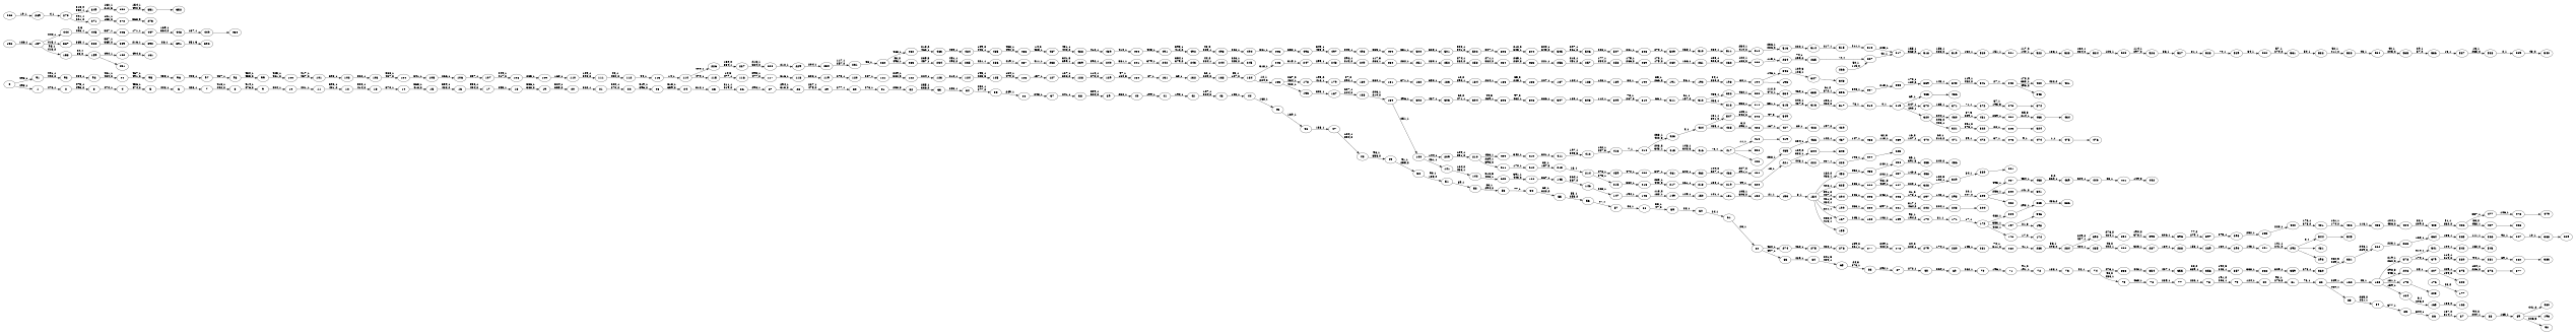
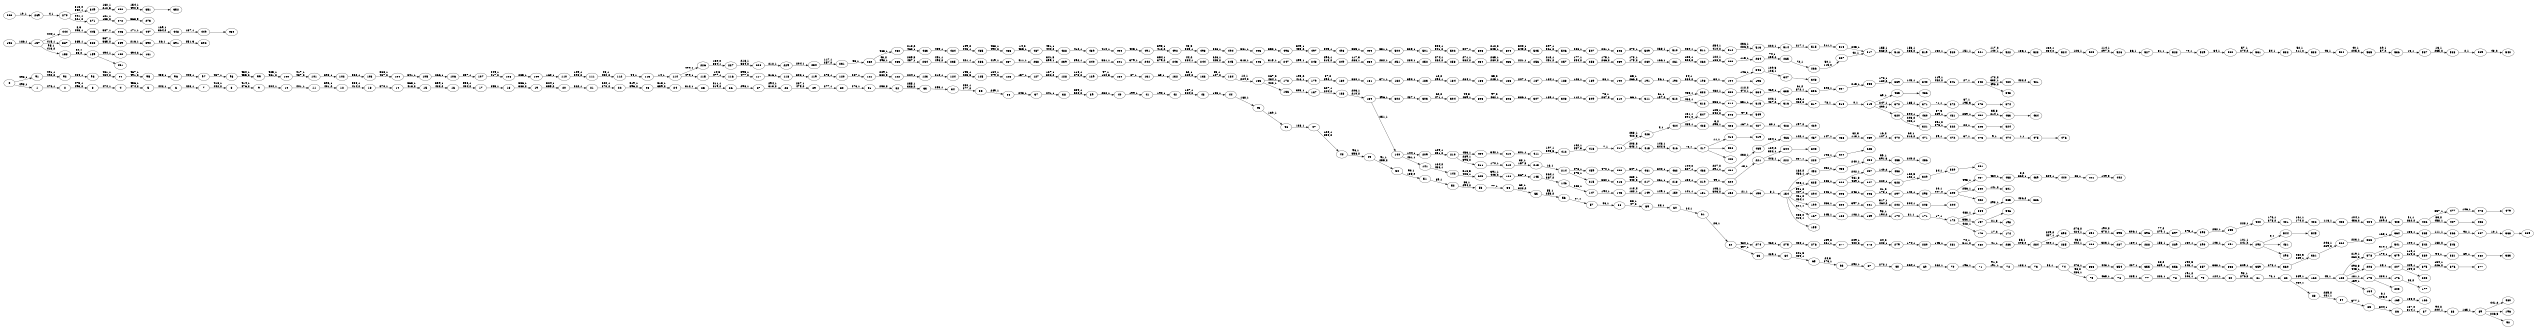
  digraph {
    rankdir=LR
    548
    549
    547
    544
    545
    542
    543
    541
    539
    540
    538
    537
    536
    535
    534
    533
    532
    531
    530
    529
    528
    527
    526
    525
    524
    523
    522
    521
    520
    519
    518
    517
    516
    515
    514
    513
    512
    511
    510
    509
    508
    507
    506
    505
    504
    503
    502
    501
    500
    499
    498
    497
    496
    495
    494
    493
    492
    491
    490
    489
    488
    487
    486
    485
    484
    483
    482
    478
    479
    477
    475
    476
    474
    473
    472
    471
    470
    469
    468
    467
    466
    465
    464
    463
    462
    461
    460
    459
    457
    458
    455
    456
    454
    453
    452
    449
    450
    448
    447
    446
    445
    444
    441
    442
    440
    439
    438
    437
    435
    436
    433
    434
    432
    431
    430
    428
    429
    427
    426
    425
    424
    423
    420
    421
    418
    419
    417
    550
    443
    416
    415
    414
    413
    412
    411
    410
    409
    407
    408
    406
    405
    404
    403
    402
    401
    400
    399
    398
    397
    396
    395
    394
    393
    391
    392
    390
    389
    388
    387
    385
    386
    384
    382
    383
    381
    380
    379
    378
    376
    377
    375
    373
    374
    372
    371
    370
    368
    369
    367
    366
    365
    364
    363
    362
    361
    360
    359
    358
    357
    356
    355
    354
    353
    351
    352
    350
    349
    347
    348
    346
    344
    345
    342
    343
    341
    340
    339
    338
    337
    336
    335
    334
    333
    332
    330
    331
    329
    328
    327
    326
    325
    323
    324
    322
    321
    320
    319
    318
    317
    316
    315
    314
    313
    312
    311
    310
    309
    308
    307
    306
    305
    304
    303
    302
    300
    301
    299
    422
    298
    297
    296
    295
    294
    292
    481
    293
    291
    290
    289
    288
    287
    286
    285
    284
    283
    282
    281
    280
    279
    278
    277
    276
    275
    274
    272
    273
    271
    270
    269
    268
    267
    266
    265
    264
    263
    262
    261
    260
    259
    258
    257
    256
    255
    254
    253
    252
    251
    250
    249
    248
    247
    246
    245
    244
    243
    242
    241
    240
    239
    238
    237
    236
    235
    234
    233
    232
    231
    230
    229
    228
    227
    226
    224
    225
    223
    222
    221
    220
    219
    218
    217
    216
    215
    214
    213
    212
    211
    210
    209
    207
    208
    206
    203
    204
    202
    201
    200
    199
    197
    546
    198
    194
    195
    193
    192
    191
    190
    189
    188
    187
    186
    185
    184
    183
    182
    181
    180
    179
    178
    176
    177
    175
    205
    173
    174
    172
    171
    170
    169
    168
    167
    165
    166
    164
    163
    162
    160
    161
    159
    451
    158
    157
    156
    154
    155
    153
    152
    151
    150
    149
    148
    147
    146
    145
    144
    n406 [label=643]
    142
    141
    140
    139
    138
    137
    136
    135
    134
    133
    132
    131
    130
    129
    128
    127
    126
    125
    124
    123
    122
    121
    120
    119
    118
    117
    116
    115
    114
    113
    112
    111
    110
    109
    108
    107
    106
    105
    104
    103
    102
    101
    100
    99
    98
    97
    96
    95
    94
    93
    92
    91
    89
    480
    196
    90
    88
    87
    86
    85
    84
    83
    82
    81
    80
    79
    78
    77
    76
    75
    74
    73
    72
    71
    70
    69
    68
    67
    66
    65
    64
    63
    62
    61
    60
    59
    58
    57
    56
    55
    54
    53
    52
    51
    50
    49
    48
    47
    46
    45
    44
    43
    42
    41
    40
    39
    38
    37
    36
    35
    34
    33
    32
    31
    30
    29
    28
    27
    26
    25
    24
    23
    22
    21
    20
    19
    18
    17
    16
    15
    14
    13
    12
    11
    10
    9
    8
    7
    6
    5
    4
    3
    2
    1
    0
    548 -> 549 [label="97,3"]
    547 -> 548 [label="125,1\n342,2"]
    544 -> 545
    542 -> 543 [label="168,2"]
    541 -> 542 [label="100,1"]
    539 -> 540 [label="43,2"]
    538 -> 539 [label="2,1"]
    537 -> 538 [label="13,1\n235,2"]
    536 -> 537 [label="15,1"]
    535 -> 536 [label="29,1\n57,2"]
    534 -> 535 [label="40,1\n205,2"]
    533 -> 534 [label="43,1"]
    532 -> 533 [label="52,1\n211,2"]
    531 -> 532 [label="54,1"]
    530 -> 531 [label="57,1\n270,2"]
    529 -> 530 [label="64,1"]
    528 -> 529 [label="79,1"]
    527 -> 528 [label="81,1"]
    526 -> 527 [label="86,1"]
    525 -> 526 [label="114,1\n297,2"]
    524 -> 525 [label="123,1"]
    523 -> 524 [label="132,1\n254,2"]
    522 -> 523 [label="136,1"]
    521 -> 522 [label="117,2\n140,1"]
    520 -> 521 [label="151,1"]
    519 -> 520 [label="152,1"]
    518 -> 519 [label="153,1\n236,2"]
    517 -> 518 [label="155,1\n368,2"]
    516 -> 517 [label="205,1"]
    515 -> 516 [label="211,1"]
    514 -> 515 [label="217,1"]
    513 -> 514 [label="222,1"]
    512 -> 513 [label="236,1\n286,2"]
    511 -> 512 [label="254,1\n410,2"]
    510 -> 511 [label="260,1"]
    509 -> 510 [label="268,1"]
    508 -> 509 [label="270,1"]
    507 -> 508 [label="281,1"]
    506 -> 507 [label="286,1"]
    505 -> 506 [label="297,1\n361,2"]
    504 -> 505 [label="300,1\n345,2"]
    503 -> 504 [label="212,2\n305,1"]
    502 -> 503 [label="307,1"]
    501 -> 502 [label="308,1\n341,2"]
    500 -> 501 [label="325,1"]
    499 -> 500 [label="331,1"]
    498 -> 499 [label="335,1"]
    497 -> 498 [label="345,1"]
    496 -> 497 [label="349,1\n435,2"]
    495 -> 496 [label="352,1"]
    494 -> 495 [label="361,1"]
    493 -> 494 [label="366,1"]
    492 -> 493 [label="48,3\n385,1"]
    491 -> 492 [label="393,1\n412,2"]
    490 -> 491 [label="405,1"]
    489 -> 490 [label="410,1"]
    488 -> 489 [label="412,1"]
    487 -> 488 [label="431,1\n440,2"]
    486 -> 487 [label="14,2\n435,1"]
    485 -> 486 [label="438,1\n490,2"]
    484 -> 485 [label="109,2\n446,1"]
    483 -> 484 [label="459,1"]
    482 -> 483 [label="218,2\n462,1"]
    478 -> 479
    477 -> 478 [label="106,1"]
    475 -> 476
    474 -> 475 [label="1,1"]
    473 -> 474 [label="9,1"]
    472 -> 473 [label="37,1"]
    471 -> 472 [label="59,1"]
    470 -> 471 [label="60,1\n316,2"]
    469 -> 470 [label="16,2\n107,1"]
    468 -> 469 [label="62,3\n113,1"]
    467 -> 468 [label="147,1"]
    466 -> 467 [label="142,1"]
    465 -> 466 [label="234,1"]
    464 -> 465 [label="238,1"]
    463 -> 464 [label="227,2\n291,1"]
    462 -> 463 [label="144,2\n327,1"]
    461 -> 462 [label="340,1"]
    460 -> 461 [label="347,1"]
    459 -> 460 [label="470,1"]
    457 -> 458 [label="149,2"]
    455 -> 456 [label="240,2"]
    454 -> 455 [label="99,1\n391,3"]
    453 -> 454 [label="240,1"]
    452 -> 453 [label="452,1"]
    449 -> 450
    448 -> 449 [label="137,1"]
    447 -> 448 [label="169,1\n364,2"]
    446 -> 447 [label="171,1"]
    445 -> 446 [label="387,1"]
    444 -> 445 [label="8,3\n408,1"]
    441 -> 442 [label="149,3"]
    440 -> 441 [label="63,1"]
    439 -> 440 [label="329,1"]
    438 -> 439 [label="8,2\n360,1"]
    437 -> 438 [label="454,1"]
    435 -> 436
    433 -> 434
    432 -> 433 [label="35,3\n214,1"]
    431 -> 432 [label="259,1"]
    430 -> 431 [label="87,3\n339,1"]
    428 -> 429 [label="197,2"]
    427 -> 428 [label="80,1"]
    426 -> 427 [label="167,1"]
    425 -> 426 [label="3,2\n295,1"]
    424 -> 547 [label="131,1\n301,2"]
    424 -> 425 [label="485,1"]
    423 -> 424 [label="3,1"]
    420 -> 421 [label="422,2"]
    418 -> 419
    417 -> 418 [label="11,1"]
    417 -> 550
    417 -> 443
    416 -> 417 [label="75,1"]
    415 -> 416 [label="148,1\n342,3"]
    414 -> 423 [label="233,1\n422,3"]
    414 -> 415 [label="203,3\n343,1"]
    413 -> 414 [label="7,1"]
    412 -> 413 [label="102,1\n257,3"]
    411 -> 412 [label="197,1\n395,3"]
    410 -> 411 [label="301,1"]
    409 -> 410 [label="342,1"]
    407 -> 408
    406 -> 477 [label="357,1"]
    406 -> 407 [label="83,2\n458,1"]
    405 -> 406 [label="51,1\n232,2"]
    404 -> 405 [label="82,1\n209,2"]
    403 -> 404 [label="104,1\n456,2"]
    402 -> 403 [label="116,1"]
    401 -> 402 [label="161,1\n174,2"]
    400 -> 401 [label="176,1\n378,2"]
    399 -> 400 [label="228,1"]
    398 -> 399 [label="252,1"]
    397 -> 398 [label="275,1"]
    396 -> 397 [label="77,2\n279,1"]
    395 -> 396 [label="306,1"]
    394 -> 395 [label="190,2\n378,1"]
    393 -> 394 [label="276,2\n424,1"]
    391 -> 392 [label="251,3"]
    390 -> 391 [label="26,1"]
    389 -> 390 [label="216,1"]
    388 -> 389 [label="337,1\n365,2"]
    387 -> 388 [label="365,1"]
    385 -> 386 [label="436,2"]
    384 -> 385 [label="293,1"]
    382 -> 383
    381 -> 382 [label="39,1"]
    380 -> 381 [label="94,1"]
    379 -> 380 [label="110,1\n219,2"]
    378 -> 541 [label="310,1"]
    378 -> 379 [label="179,1"]
    376 -> 377
    375 -> 376 [label="134,1\n226,2"]
    373 -> 374
    372 -> 373 [label="67,1\n195,3"]
    371 -> 372 [label="71,1"]
    370 -> 371 [label="165,1"]
    368 -> 369
    367 -> 368 [label="10,1"]
    366 -> 367 [label="92,1"]
    365 -> 366 [label="111,1"]
    364 -> 365 [label="135,1"]
    363 -> 364 [label="163,1"]
    362 -> 363 [label="223,1"]
    361 -> 362 [label="246,1\n269,2"]
    360 -> 361 [label="232,3\n269,1"]
    359 -> 360 [label="278,1"]
    358 -> 359 [label="309,1"]
    357 -> 358 [label="338,1"]
    356 -> 357 [label="190,3\n348,1"]
    355 -> 356 [label="28,2\n389,1"]
    354 -> 355 [label="407,1"]
    353 -> 354 [label="443,1"]
    351 -> 352
    350 -> 351 [label="154,1\n490,3"]
    349 -> 350 [label="162,1\n212,3"]
    347 -> 348
    346 -> 347 [label="109,3\n126,1"]
    344 -> 345
    342 -> 420 [label="172,2\n333,1"]
    342 -> 343 [label="496,2"]
    341 -> 342 [label="27,1"]
    340 -> 341 [label="119,1\n482,2"]
    339 -> 340 [label="143,1"]
    338 -> 339 [label="172,1\n180,2"]
    337 -> 338 [label="215,1"]
    336 -> 337 [label="328,1"]
    335 -> 336 [label="61,2\n372,1"]
    334 -> 335 [label="469,1"]
    333 -> 334 [label="112,2\n472,1"]
    332 -> 333 [label="482,1"]
    330 -> 331
    329 -> 330 [label="84,1"]
    328 -> 329 [label="182,3\n192,1"]
    327 -> 328 [label="220,1"]
    326 -> 457 [label="202,1"]
    326 -> 327 [label="461,3\n489,1"]
    325 -> 326 [label="383,1"]
    323 -> 324
    322 -> 323 [label="22,1"]
    321 -> 322 [label="351,2\n373,1"]
    320 -> 430 [label="394,1"]
    320 -> 321 [label="203,2\n406,1"]
    319 -> 435 [label="69,1"]
    319 -> 370 [label="247,1"]
    319 -> 320 [label="499,1"]
    318 -> 319 [label="0,1"]
    317 -> 318 [label="78,1"]
    316 -> 317 [label="156,1\n468,2"]
    315 -> 316 [label="242,1\n487,2"]
    314 -> 315 [label="351,1"]
    313 -> 314 [label="358,1"]
    312 -> 332 [label="483,1"]
    312 -> 313 [label="468,1"]
    311 -> 312 [label="61,1\n157,2"]
    310 -> 311 [label="66,1"]
    309 -> 310 [label="73,1\n267,3"]
    308 -> 309 [label="112,1"]
    307 -> 308 [label="180,1"]
    306 -> 307 [label="386,1"]
    305 -> 306 [label="97,2\n432,1"]
    304 -> 305 [label="44,3\n439,1"]
    303 -> 304 [label="62,2\n471,1"]
    302 -> 303 [label="487,1"]
    300 -> 301 [label="141,2"]
    299 -> 437 [label="495,1"]
    299 -> 300 [label="256,1"]
    299 -> 422
    298 -> 299 [label="20,1\n447,2"]
    297 -> 298 [label="142,1"]
    296 -> 297 [label="21,2\n178,1"]
    295 -> 296 [label="248,1"]
    294 -> 295 [label="346,1"]
    292 -> 544 [label="5,1"]
    292 -> 481
    292 -> 293
    291 -> 292 [label="101,1\n241,2"]
    290 -> 291 [label="103,1"]
    289 -> 290 [label="130,1"]
    288 -> 289 [label="158,1"]
    287 -> 288 [label="189,1"]
    286 -> 287 [label="323,1"]
    285 -> 286 [label="46,2\n402,1"]
    284 -> 393 [label="249,2\n427,1"]
    284 -> 285 [label="420,1"]
    283 -> 284 [label="36,1\n298,2"]
    282 -> 283 [label="41,1"]
    281 -> 282 [label="70,1\n311,2"]
    280 -> 281 [label="145,1"]
    279 -> 280 [label="174,1"]
    278 -> 279 [label="24,2\n208,1"]
    277 -> 278 [label="209,1\n400,2"]
    276 -> 277 [label="139,2\n231,1"]
    275 -> 276 [label="400,1"]
    274 -> 275 [label="460,1"]
    272 -> 273 [label="368,3"]
    271 -> 272 [label="121,1\n133,2"]
    270 -> 349 [label="318,2\n362,1"]
    270 -> 271 [label="201,1\n221,2"]
    269 -> 270 [label="4,1"]
    268 -> 269 [label="19,1"]
    267 -> 517 [label="42,1"]
    266 -> 267 [label="50,1\n115,2"]
-   265 -> 267 [label="72,1"]
+   265 -> 266 [label="72,1"]
    264 -> 265 [label="74,1\n299,2"]
    263 -> 264 [label="115,1"]
    262 -> 263 [label="122,1\n166,2"]
    261 -> 262 [label="133,1\n326,2"]
    260 -> 261 [label="166,1"]
    259 -> 260 [label="173,1\n175,2"]
    258 -> 259 [label="175,1\n266,2"]
    257 -> 258 [label="177,1\n354,2"]
    256 -> 257 [label="213,1\n451,2"]
    255 -> 256 [label="221,1"]
    254 -> 255 [label="265,1\n280,2"]
    253 -> 254 [label="271,1\n382,2"]
    252 -> 253 [label="274,1\n282,2"]
    251 -> 252 [label="280,1"]
    250 -> 251 [label="282,1"]
    249 -> 250 [label="117,3\n288,1"]
    248 -> 249 [label="296,1\n315,2"]
    247 -> 248 [label="299,1"]
    246 -> 247 [label="315,1"]
-   134 -> 246 [label="318,1"]
+   245 -> 246 [label="318,1"]
    244 -> 245 [label="326,1\n425,2"]
    243 -> 244 [label="44,2\n334,1"]
    242 -> 243 [label="354,1\n379,2"]
    241 -> 242 [label="379,1"]
    240 -> 241 [label="381,1"]
    239 -> 240 [label="392,1"]
    238 -> 239 [label="341,3\n399,1"]
    237 -> 238 [label="411,1"]
    236 -> 237 [label="419,1"]
    235 -> 236 [label="421,1"]
    234 -> 235 [label="451,1\n498,2"]
    233 -> 234 [label="235,3\n457,1"]
    232 -> 482 [label="463,1"]
    232 -> 233 [label="48,2\n498,1"]
    231 -> 232 [label="53,1"]
    230 -> 231 [label="117,1\n257,2"]
    229 -> 230 [label="204,1"]
    228 -> 229 [label="212,1"]
    227 -> 228 [label="218,1\n384,2"]
    226 -> 227 [label="160,2\n384,1"]
    224 -> 225
    223 -> 224 [label="198,1"]
    222 -> 223 [label="237,1"]
    221 -> 344 [label="129,2\n332,1"]
    221 -> 222 [label="448,1"]
    220 -> 221 [label="18,1"]
    219 -> 220 [label="49,1"]
    218 -> 219 [label="150,1"]
    217 -> 218 [label="261,1"]
    216 -> 217 [label="283,1\n440,3"]
    215 -> 216 [label="330,1"]
    214 -> 459 [label="478,1"]
    214 -> 215 [label="375,1"]
    213 -> 214 [label="16,1"]
    212 -> 213 [label="38,1\n157,3"]
    211 -> 212 [label="170,1"]
    210 -> 409 [label="453,1"]
    210 -> 211 [label="289,1\n395,2"]
    209 -> 210 [label="129,1\n251,2"]
    207 -> 375 [label="449,1"]
    207 -> 208 [label="199,2"]
    206 -> 207 [label="25,1"]
    203 -> 204
    202 -> 203 [label="304,1"]
    201 -> 202 [label="317,1\n464,2"]
    200 -> 201 [label="397,1"]
    199 -> 200 [label="433,1"]
    197 -> 546
    197 -> 198 [label="21,3"]
    194 -> 346 [label="146,1"]
    194 -> 195
    193 -> 194 [label="30,1"]
    192 -> 193 [label="34,1\n380,2"]
    191 -> 192 [label="56,1"]
    190 -> 191 [label="85,1\n266,3"]
    189 -> 190 [label="88,1"]
    188 -> 189 [label="128,1"]
    187 -> 188 [label="184,1"]
    186 -> 187 [label="207,1"]
    185 -> 186 [label="35,2\n225,1"]
    184 -> 185 [label="284,1"]
    183 -> 184 [label="12,2\n290,1"]
    182 -> 183 [label="350,1"]
    181 -> 182 [label="371,1"]
    180 -> 181 [label="380,1"]
    179 -> 180 [label="87,2\n390,1"]
    178 -> 179 [label="195,2\n416,1"]
    176 -> 177 [label="23,2"]
+   175 -> 176 [label="230,1"]
    175 -> 205
    173 -> 174 [label="17,2"]
    172 -> 384 [label="488,1"]
    172 -> 197 [label="353,1"]
    172 -> 173 [label="428,1"]
    171 -> 172 [label="17,1"]
    170 -> 171 [label="31,1"]
    169 -> 170 [label="98,1\n194,2"]
    168 -> 169 [label="108,1"]
    167 -> 168 [label="245,1"]
    165 -> 166 [label="188,2"]
    164 -> 165 [label="6,1\n206,2"]
    163 -> 378 [label="219,1\n262,2"]
    163 -> 206 [label="298,3\n445,1"]
    163 -> 175 [label="181,1"]
    163 -> 164 [label="159,1"]
    162 -> 163 [label="45,1"]
    160 -> 161 [label="494,2"]
    159 -> 160 [label="494,1"]
    159 -> 451
    158 -> 159 [label="32,1\n65,2"]
    157 -> 444 [label="444,1"]
    157 -> 387 [label="415,1"]
    157 -> 158 [label="95,1\n413,2"]
    156 -> 157 [label="186,1"]
    154 -> 452 [label="182,2\n466,1"]
    154 -> 325 [label="426,1"]
    154 -> 294 [label="391,2\n447,1"]
    154 -> 199 [label="461,2\n464,1"]
    154 -> 167 [label="321,1"]
    154 -> 155 [label="263,2\n413,1"]
    153 -> 154 [label="8,1"]
    152 -> 153 [label="21,1"]
    151 -> 152 [label="105,1\n303,2"]
    150 -> 151 [label="141,1"]
    149 -> 150 [label="149,1"]
    148 -> 149 [label="118,2\n182,1"]
    147 -> 148 [label="194,1"]
    146 -> 147 [label="263,1"]
    145 -> 146 [label="364,1\n367,2"]
    144 -> 145 [label="367,1"]
    n406 -> 144 [label="391,1\n403,2"]
    142 -> n406 [label="316,3\n403,1"]
    141 -> 142 [label="164,2\n436,1"]
    140 -> 209 [label="144,1"]
    140 -> 141 [label="461,1"]
    139 -> 302 [label="496,1"]
    139 -> 140 [label="251,1"]
    138 -> 139 [label="203,1\n210,2"]
    137 -> 138 [label="227,1\n244,2"]
    136 -> 137 [label="303,1"]
    135 -> 178 [label="267,2\n434,1"]
    135 -> 136 [label="422,1"]
    134 -> 135 [label="12,1\n224,2"]
    133 -> 134 [label="35,1\n127,2"]
    132 -> 133 [label="62,1\n229,2"]
    131 -> 132 [label="65,1"]
    130 -> 131 [label="87,1"]
    129 -> 130 [label="97,1\n160,3"]
    128 -> 129 [label="118,1\n273,2"]
    127 -> 128 [label="127,1\n302,2"]
    126 -> 127 [label="157,1"]
    125 -> 126 [label="164,1\n479,2"]
    124 -> 125 [label="195,1\n425,3"]
    123 -> 124 [label="210,1"]
    122 -> 123 [label="224,1"]
    121 -> 122 [label="229,1\n382,3"]
    120 -> 121 [label="267,1"]
    119 -> 120 [label="273,1"]
    118 -> 119 [label="302,1"]
    117 -> 118 [label="316,1"]
    116 -> 117 [label="395,1\n477,2"]
    115 -> 116 [label="14,3\n477,1"]
    114 -> 226 [label="490,1"]
    114 -> 115 [label="479,1"]
    113 -> 114 [label="14,1"]
    112 -> 113 [label="44,1"]
    111 -> 112 [label="48,1\n430,2"]
    110 -> 111 [label="109,1\n398,2"]
    109 -> 110 [label="160,1"]
    108 -> 109 [label="235,1"]
    107 -> 108 [label="244,1\n417,2"]
    106 -> 107 [label="257,1"]
    105 -> 106 [label="266,1"]
    104 -> 105 [label="341,1"]
    103 -> 104 [label="368,1\n467,2"]
    102 -> 103 [label="382,1"]
    101 -> 102 [label="398,1"]
    100 -> 101 [label="417,1\n437,2"]
    99 -> 100 [label="425,1\n481,2"]
    98 -> 99 [label="430,1\n455,2"]
    97 -> 98 [label="437,1"]
    96 -> 97 [label="440,1"]
    95 -> 96 [label="455,1"]
    94 -> 95 [label="467,1\n491,2"]
    93 -> 94 [label="481,1\n484,2"]
    92 -> 93 [label="484,1"]
    91 -> 92 [label="491,1\n492,2"]
    89 -> 480 [label="441,2"]
    89 -> 196
    89 -> 90 [label="226,3"]
    88 -> 89 [label="185,1"]
    87 -> 88 [label="90,2\n200,1"]
    86 -> 87 [label="187,2\n314,1"]
    85 -> 86 [label="344,1"]
    84 -> 85 [label="377,1"]
    83 -> 84 [label="285,2\n441,1"]
    82 -> 162 [label="369,1"]
    82 -> 83 [label="450,1"]
    81 -> 82 [label="76,1"]
    80 -> 81 [label="93,1\n276,3"]
    79 -> 80 [label="124,1"]
    78 -> 79 [label="191,2\n206,1"]
    77 -> 78 [label="226,1"]
    76 -> 77 [label="285,1"]
    75 -> 76 [label="465,1"]
    74 -> 353 [label="473,1"]
    74 -> 75 [label="58,2\n486,1"]
    73 -> 74 [label="58,1"]
    72 -> 73 [label="188,1"]
    71 -> 72 [label="91,2\n191,1"]
    70 -> 71 [label="196,1"]
    69 -> 70 [label="262,1"]
    68 -> 69 [label="264,1"]
    67 -> 68 [label="272,1"]
    66 -> 67 [label="292,1"]
    65 -> 66 [label="24,3\n376,1"]
    64 -> 65 [label="241,3\n409,1"]
    63 -> 64 [label="429,1"]
    62 -> 274 [label="480,1"]
    62 -> 63 [label="497,1"]
    61 -> 62 [label="23,1"]
    60 -> 61 [label="24,1"]
    59 -> 60 [label="28,1"]
    58 -> 59 [label="33,1\n47,2"]
    57 -> 58 [label="46,1"]
    56 -> 57 [label="47,1"]
    55 -> 56 [label="55,1\n253,2"]
    54 -> 55 [label="68,1\n322,2"]
    53 -> 54 [label="77,1"]
    52 -> 53 [label="83,1\n294,2"]
    51 -> 52 [label="89,1"]
    50 -> 51 [label="90,1\n183,2"]
    49 -> 50 [label="91,1\n255,2"]
    48 -> 49 [label="96,1\n356,2"]
    47 -> 48 [label="120,1\n250,2"]
    46 -> 47 [label="138,1"]
    45 -> 46 [label="139,1"]
    44 -> 45 [label="168,1"]
    43 -> 44 [label="183,1"]
    42 -> 43 [label="187,1\n324,2"]
    41 -> 42 [label="190,1"]
    40 -> 41 [label="199,1"]
    39 -> 40 [label="232,1"]
    38 -> 39 [label="239,1\n320,2"]
    37 -> 38 [label="241,1"]
    36 -> 37 [label="243,1"]
    35 -> 36 [label="249,1"]
    34 -> 35 [label="250,1\n277,2"]
    33 -> 34 [label="253,1"]
    32 -> 33 [label="255,1\n336,2"]
    31 -> 32 [label="258,8"]
    30 -> 31 [label="276,1"]
    29 -> 30 [label="277,1"]
    28 -> 29 [label="287,1\n475,2"]
    27 -> 28 [label="294,1\n313,2"]
    26 -> 27 [label="298,1"]
    25 -> 26 [label="311,1\n319,2"]
    24 -> 25 [label="312,1"]
    23 -> 24 [label="313,1\n359,2"]
    22 -> 23 [label="319,1\n396,2"]
    21 -> 22 [label="320,1\n370,2"]
    20 -> 21 [label="322,1"]
    19 -> 20 [label="324,1\n355,2"]
    18 -> 19 [label="336,1\n388,2"]
    17 -> 18 [label="355,1"]
    16 -> 17 [label="356,1\n404,2"]
    15 -> 16 [label="359,1\n423,2"]
    14 -> 15 [label="363,1\n418,2"]
    13 -> 14 [label="370,1"]
    12 -> 13 [label="388,1\n414,2"]
    11 -> 12 [label="396,1\n401,2"]
    10 -> 11 [label="401,1"]
    9 -> 10 [label="404,1"]
    8 -> 9 [label="414,1\n476,2"]
    7 -> 8 [label="418,1\n442,2"]
    6 -> 7 [label="423,1"]
    5 -> 6 [label="442,1"]
    4 -> 5 [label="456,1\n474,2"]
    3 -> 4 [label="474,1"]
    2 -> 3 [label="475,1\n493,2"]
    1 -> 2 [label="476,1"]
    0 -> 91 [label="492,1"]
    0 -> 1 [label="493,1"]
  }
